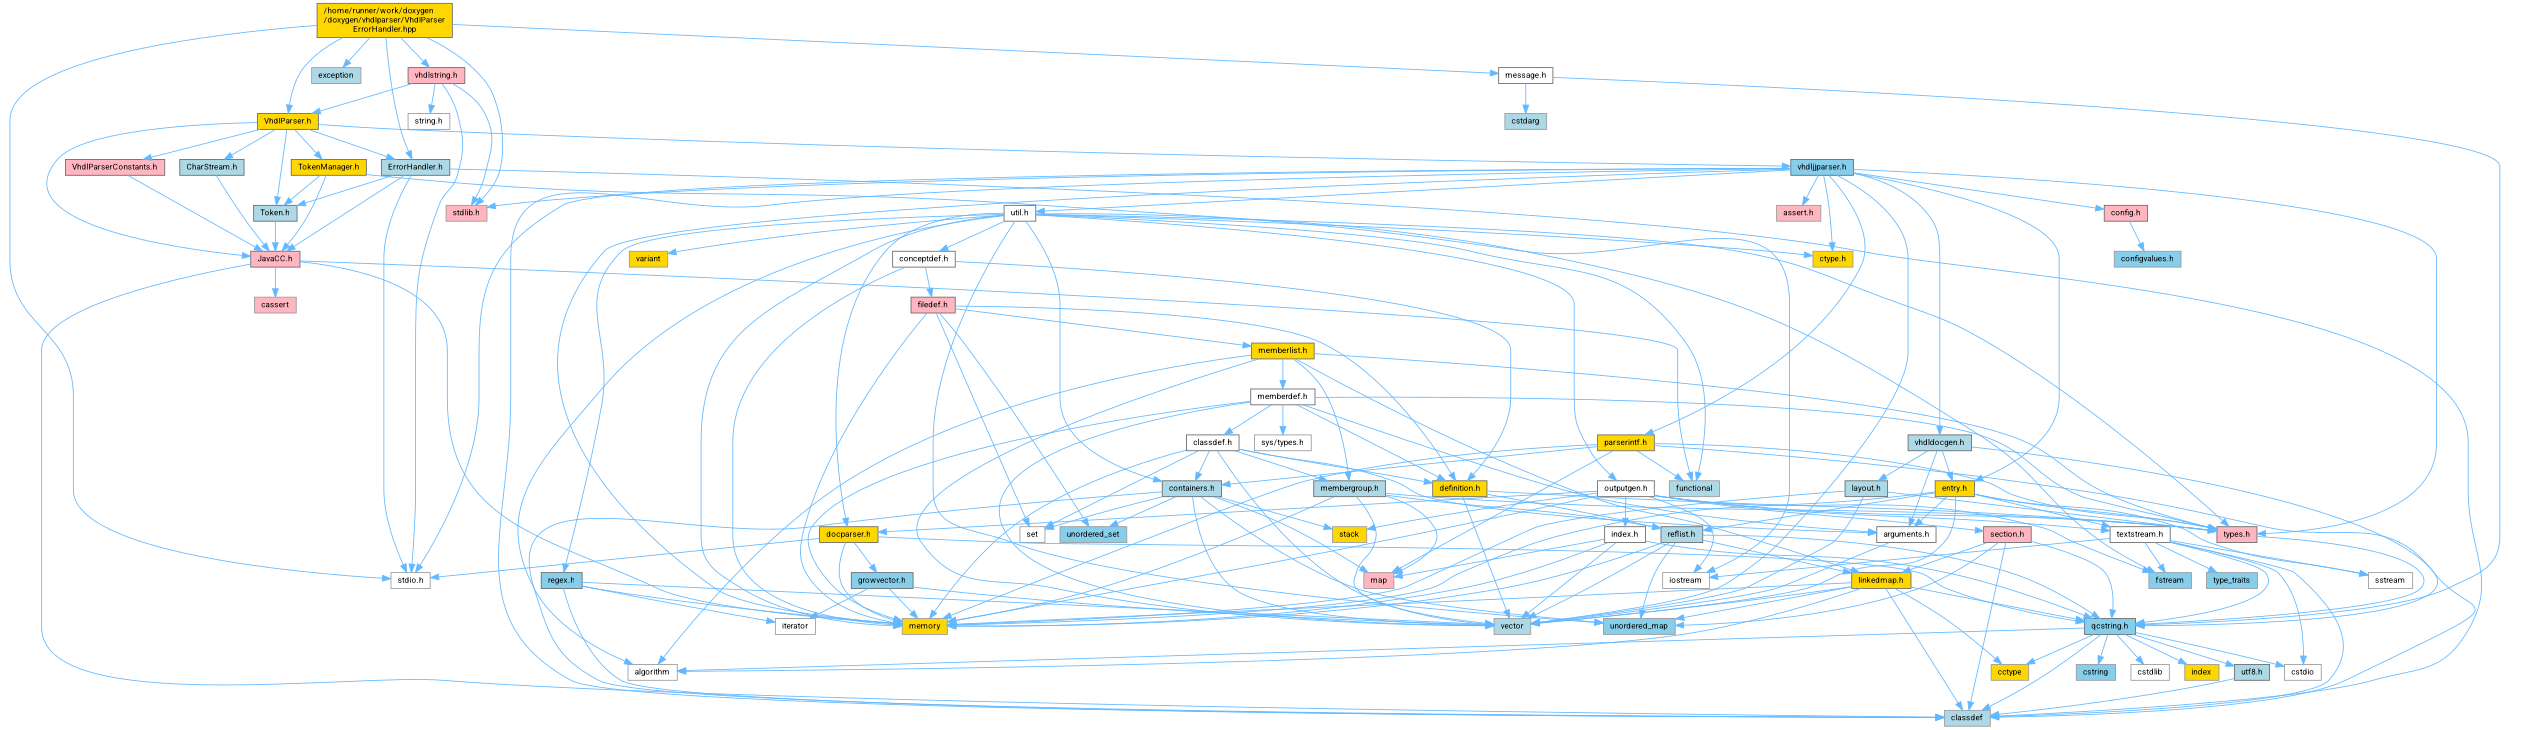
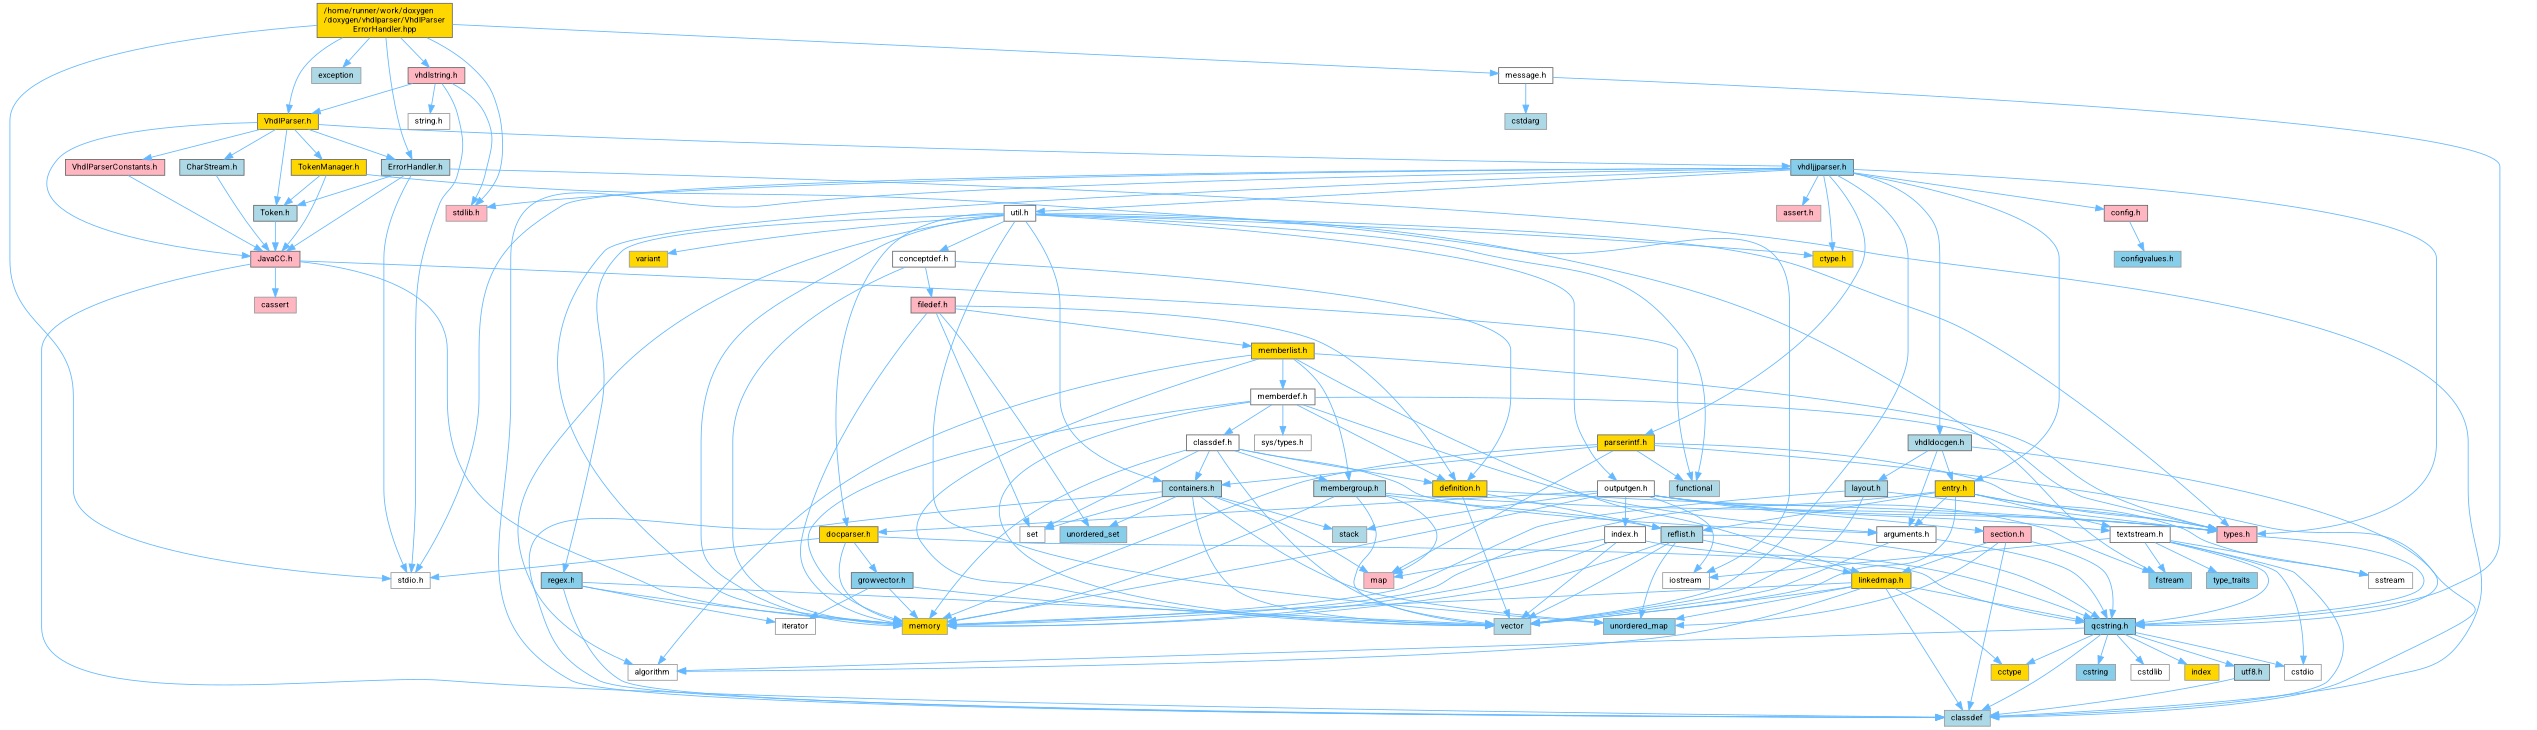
  digraph {
    fontname=Roboto
    node [color=grey40 fillcolor=white fontname=Roboto fontsize=10 shape=box style=filled]
    edge [color=steelblue1 fontname=Roboto fontsize=10 labelfontname=Helvetica labelfontsize=10 style=solid]
    n1 [color=gray40 fillcolor=gold fontcolor=black height=0.2 label="/home/runner/work/doxygen\l/doxygen/vhdlparser/VhdlParser\lErrorHandler.hpp" width=0.4]
    n2 [color=grey60 height=0.2 label="stdio.h" width=0.4]
    n3 [color=grey60 fillcolor=lightpink height=0.2 label="stdlib.h" width=0.4]
    n4 [color=grey60 fillcolor=lightblue height=0.2 label=exception width=0.4]
    n5 [fillcolor=gold height=0.2 label="VhdlParser.h" width=0.4]
    n6 [fillcolor=lightblue height=0.2 label="ErrorHandler.h" width=0.4]
    n7 [fillcolor=lightpink height=0.2 label="vhdlstring.h" width=0.4]
    n8 [height=0.2 label="message.h" width=0.4]
    n9 [fillcolor=lightpink height=0.2 label="JavaCC.h" width=0.4]
    n10 [fillcolor=lightblue height=0.2 label="CharStream.h" width=0.4]
    n11 [fillcolor=lightblue height=0.2 label="Token.h" width=0.4]
    n12 [fillcolor=gold height=0.2 label="TokenManager.h" width=0.4]
    n13 [fillcolor=skyblue height=0.2 label="vhdljjparser.h" width=0.4]
    n14 [fillcolor=lightpink height=0.2 label="VhdlParserConstants.h" width=0.4]
    n15 [color=grey60 fillcolor=lightblue height=0.2 label=classdef width=0.4]
    n16 [color=grey60 height=0.2 label="string.h" width=0.4]
    n17 [fillcolor=skyblue height=0.2 label="qcstring.h" width=0.4]
    n18 [color=grey60 fillcolor=lightblue height=0.2 label=cstdarg width=0.4]
    n19 [color=grey60 fillcolor=gold height=0.2 label=memory width=0.4]
    n20 [color=grey60 fillcolor=lightpink height=0.2 label=cassert width=0.4]
    n21 [color=grey60 fillcolor=lightblue height=0.2 label=functional width=0.4]
    n22 [color=grey60 height=0.2 label=iostream width=0.4]
    n23 [color=grey60 fillcolor=lightblue height=0.2 label=vector width=0.4]
    n24 [fillcolor=gold height=0.2 label="parserintf.h" width=0.4]
    n25 [fillcolor=lightpink height=0.2 label="types.h" width=0.4]
    n26 [color=grey60 fillcolor=lightpink height=0.2 label="assert.h" width=0.4]
    n27 [color=grey60 fillcolor=gold height=0.2 label="ctype.h" width=0.4]
    n28 [fillcolor=gold height=0.2 label="entry.h" width=0.4]
    n29 [fillcolor=lightblue height=0.2 label="vhdldocgen.h" width=0.4]
    n30 [fillcolor=lightpink height=0.2 label="config.h" width=0.4]
    n31 [height=0.2 label="util.h" width=0.4]
    n32 [color=grey60 fillcolor=lightpink height=0.2 label=map width=0.4]
    n33 [fillcolor=lightblue height=0.2 label="containers.h" width=0.4]
    n34 [color=grey60 height=0.2 label=sstream width=0.4]
    n35 [height=0.2 label="arguments.h" width=0.4]
    n36 [fillcolor=lightblue height=0.2 label="reflist.h" width=0.4]
    n37 [height=0.2 label="textstream.h" width=0.4]
    n38 [fillcolor=lightblue height=0.2 label="layout.h" width=0.4]
    n39 [color=grey60 fillcolor=skyblue height=0.2 label="configvalues.h" width=0.4]
    n40 [color=grey60 height=0.2 label=algorithm width=0.4]
    n41 [color=grey60 fillcolor=skyblue height=0.2 label=unordered_map width=0.4]
    n42 [color=grey60 fillcolor=skyblue height=0.2 label=fstream width=0.4]
    n43 [color=grey60 fillcolor=gold height=0.2 label=variant width=0.4]
    n44 [fillcolor=gold height=0.2 label="docparser.h" width=0.4]
    n45 [height=0.2 label="outputgen.h" width=0.4]
    n46 [fillcolor=skyblue height=0.2 label="regex.h" width=0.4]
    n47 [height=0.2 label="conceptdef.h" width=0.4]
    n48 [color=grey60 height=0.2 label=set width=0.4]
    n49 [color=grey60 fillcolor=skyblue height=0.2 label=unordered_set width=0.4]
-   n50 [color=grey60 fillcolor=gold height=0.2 label=stack width=0.4]
+   n50 [color=grey60 fillcolor=lightblue height=0.2 label=stack width=0.4]
    n51 [color=grey60 fillcolor=gold height=0.2 label=cctype width=0.4]
    n52 [color=grey60 fillcolor=skyblue height=0.2 label=cstring width=0.4]
    n53 [color=grey60 height=0.2 label=cstdio width=0.4]
    n54 [color=grey60 height=0.2 label=cstdlib width=0.4]
    n55 [color=grey60 fillcolor=gold height=0.2 label=index width=0.4]
    n56 [fillcolor=lightblue height=0.2 label="utf8.h" width=0.4]
    n57 [fillcolor=gold height=0.2 label="linkedmap.h" width=0.4]
    n58 [color=grey60 fillcolor=skyblue height=0.2 label=type_traits width=0.4]
    n59 [fillcolor=skyblue height=0.2 label="growvector.h" width=0.4]
    n60 [height=0.2 label="index.h" width=0.4]
    n61 [fillcolor=lightpink height=0.2 label="section.h" width=0.4]
    n62 [color=grey60 height=0.2 label=iterator width=0.4]
    n63 [fillcolor=gold height=0.2 label="definition.h" width=0.4]
    n64 [fillcolor=lightpink height=0.2 label="filedef.h" width=0.4]
    n65 [fillcolor=gold height=0.2 label="memberlist.h" width=0.4]
    n66 [height=0.2 label="memberdef.h" width=0.4]
    n67 [fillcolor=lightblue height=0.2 label="membergroup.h" width=0.4]
    n68 [color=grey60 height=0.2 label="sys/types.h" width=0.4]
    n69 [height=0.2 label="classdef.h" width=0.4]
    n1 -> n2
    n1 -> n3
    n1 -> n4
    n1 -> n5
    n1 -> n6
    n1 -> n7
    n1 -> n8
    n5 -> n6
    n5 -> n9
    n5 -> n10
    n5 -> n11
    n5 -> n12
    n5 -> n13
    n5 -> n14
    n6 -> n2
    n6 -> n9
    n6 -> n11
    n6 -> n15
    n7 -> n2
    n7 -> n3
    n7 -> n5
    n7 -> n16
    n8 -> n17
    n8 -> n18
    n9 -> n15
    n9 -> n19
    n9 -> n20
    n9 -> n21
    n10 -> n9
    n11 -> n9
    n12 -> n9
    n12 -> n11
    n12 -> n22
    n13 -> n2
    n13 -> n3
    n13 -> n15
    n13 -> n19
    n13 -> n23
    n13 -> n24
    n13 -> n25
    n13 -> n26
    n13 -> n27
    n13 -> n28
    n13 -> n29
    n13 -> n30
    n13 -> n31
    n14 -> n9
    n17 -> n15
    n17 -> n40
    n17 -> n51
    n17 -> n52
    n17 -> n53
    n17 -> n54
    n17 -> n55
    n17 -> n56
    n24 -> n15
    n24 -> n19
    n24 -> n21
    n24 -> n25
    n24 -> n32
    n24 -> n33
    n25 -> n17
    n28 -> n19
    n28 -> n23
    n28 -> n25
    n28 -> n34
    n28 -> n35
    n28 -> n36
    n28 -> n37
    n29 -> n17
    n29 -> n28
    n29 -> n35
    n29 -> n38
    n30 -> n39
    n31 -> n19
    n31 -> n21
    n31 -> n25
    n31 -> n27
    n31 -> n33
    n31 -> n40
    n31 -> n41
    n31 -> n42
    n31 -> n43
    n31 -> n44
    n31 -> n45
    n31 -> n46
    n31 -> n47
    n33 -> n15
    n33 -> n23
    n33 -> n32
    n33 -> n41
    n33 -> n48
    n33 -> n49
    n33 -> n50
+   n35 -> n17
    n35 -> n23
    n36 -> n17
    n36 -> n19
    n36 -> n23
    n36 -> n41
    n36 -> n57
    n37 -> n15
    n37 -> n17
    n37 -> n22
    n37 -> n34
    n37 -> n42
    n37 -> n53
    n37 -> n58
    n38 -> n19
    n38 -> n23
    n38 -> n25
    n44 -> n2
    n44 -> n17
    n44 -> n19
    n44 -> n59
    n45 -> n19
    n45 -> n22
    n45 -> n25
    n45 -> n37
    n45 -> n42
    n45 -> n44
    n45 -> n50
    n45 -> n60
    n45 -> n61
    n46 -> n15
    n46 -> n19
    n46 -> n23
    n46 -> n62
    n47 -> n19
    n47 -> n63
    n47 -> n64
    n56 -> n15
    n57 -> n15
    n57 -> n17
    n57 -> n19
    n57 -> n23
    n57 -> n40
    n57 -> n41
    n57 -> n51
    n59 -> n19
    n59 -> n23
    n59 -> n62
    n60 -> n17
    n60 -> n19
    n60 -> n23
    n60 -> n32
    n61 -> n15
    n61 -> n17
    n61 -> n41
    n61 -> n57
    n63 -> n23
    n63 -> n25
    n63 -> n36
    n64 -> n19
    n64 -> n48
    n64 -> n49
    n64 -> n63
    n64 -> n65
    n65 -> n23
    n65 -> n25
    n65 -> n40
    n65 -> n57
    n65 -> n66
    n65 -> n67
    n66 -> n19
    n66 -> n23
    n66 -> n25
    n66 -> n35
    n66 -> n63
    n66 -> n68
    n66 -> n69
    n67 -> n19
    n67 -> n23
    n67 -> n25
    n67 -> n32
    n67 -> n36
    n69 -> n19
    n69 -> n23
    n69 -> n33
    n69 -> n35
    n69 -> n48
    n69 -> n63
    n69 -> n67
  }
